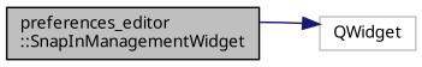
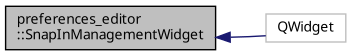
  digraph {
    rankdir=LR
    fontname="Noto Sans"
    node [fontname="Noto Sans" fontsize=10 shape=record style=filled]
    n1 [color=black fillcolor=grey75 fontcolor=black height=0.2 label="preferences_editor\l::SnapInManagementWidget" width=0.4]
    n2 [color=grey75 fillcolor=white height=0.2 label=QWidget width=0.4]
-   n2 -> n1 [color=midnightblue dir=back fontname="Noto Sans" fontsize=10 labelfontname=Helvetica labelfontsize=10 style=solid]
+   n1 -> n2 [color=midnightblue dir=back fontname="Noto Sans" fontsize=10 labelfontname=Helvetica labelfontsize=10 style=solid]
  }
